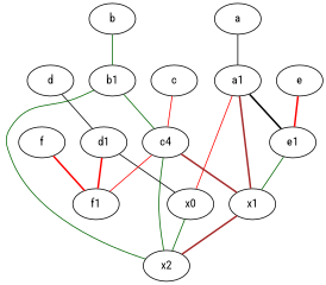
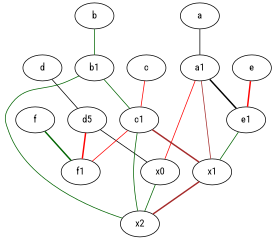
  graph {
    fontname="Roboto Condensed"
    node [fontname="Roboto Condensed" labelfontsize=50]
    edge [color=darkgreen fontname="Roboto Condensed" style=solid]
    x1
    x2
    a
    a1
    x0
    e1
    d
-   d1
+   d1 [label=d5]
    f1
    c
-   c1 [label=c4]
+   c1
    f
    b1
    b
    e
    x1 -- x2 [color=brown style=bold]
    a -- a1 [color=black]
-   a1 -- x1 [color=brown style=bold]
+   a1 -- x1 [color=brown]
    a1 -- x0 [color=red]
    a1 -- e1 [color=black style=bold]
    x0 -- x2
    e1 -- x1
    d -- d1 [color=black]
    d1 -- x0 [color=black]
    d1 -- f1 [color=red style=bold]
    c -- c1 [color=red]
    c1 -- x1 [color=brown style=bold]
    c1 -- x2
    c1 -- f1 [color=red]
-   f -- f1 [color=red style=bold]
+   f -- f1 [style=bold]
    b1 -- x2
    b1 -- c1
    b -- b1
    e -- e1 [color=red style=bold]
  }
